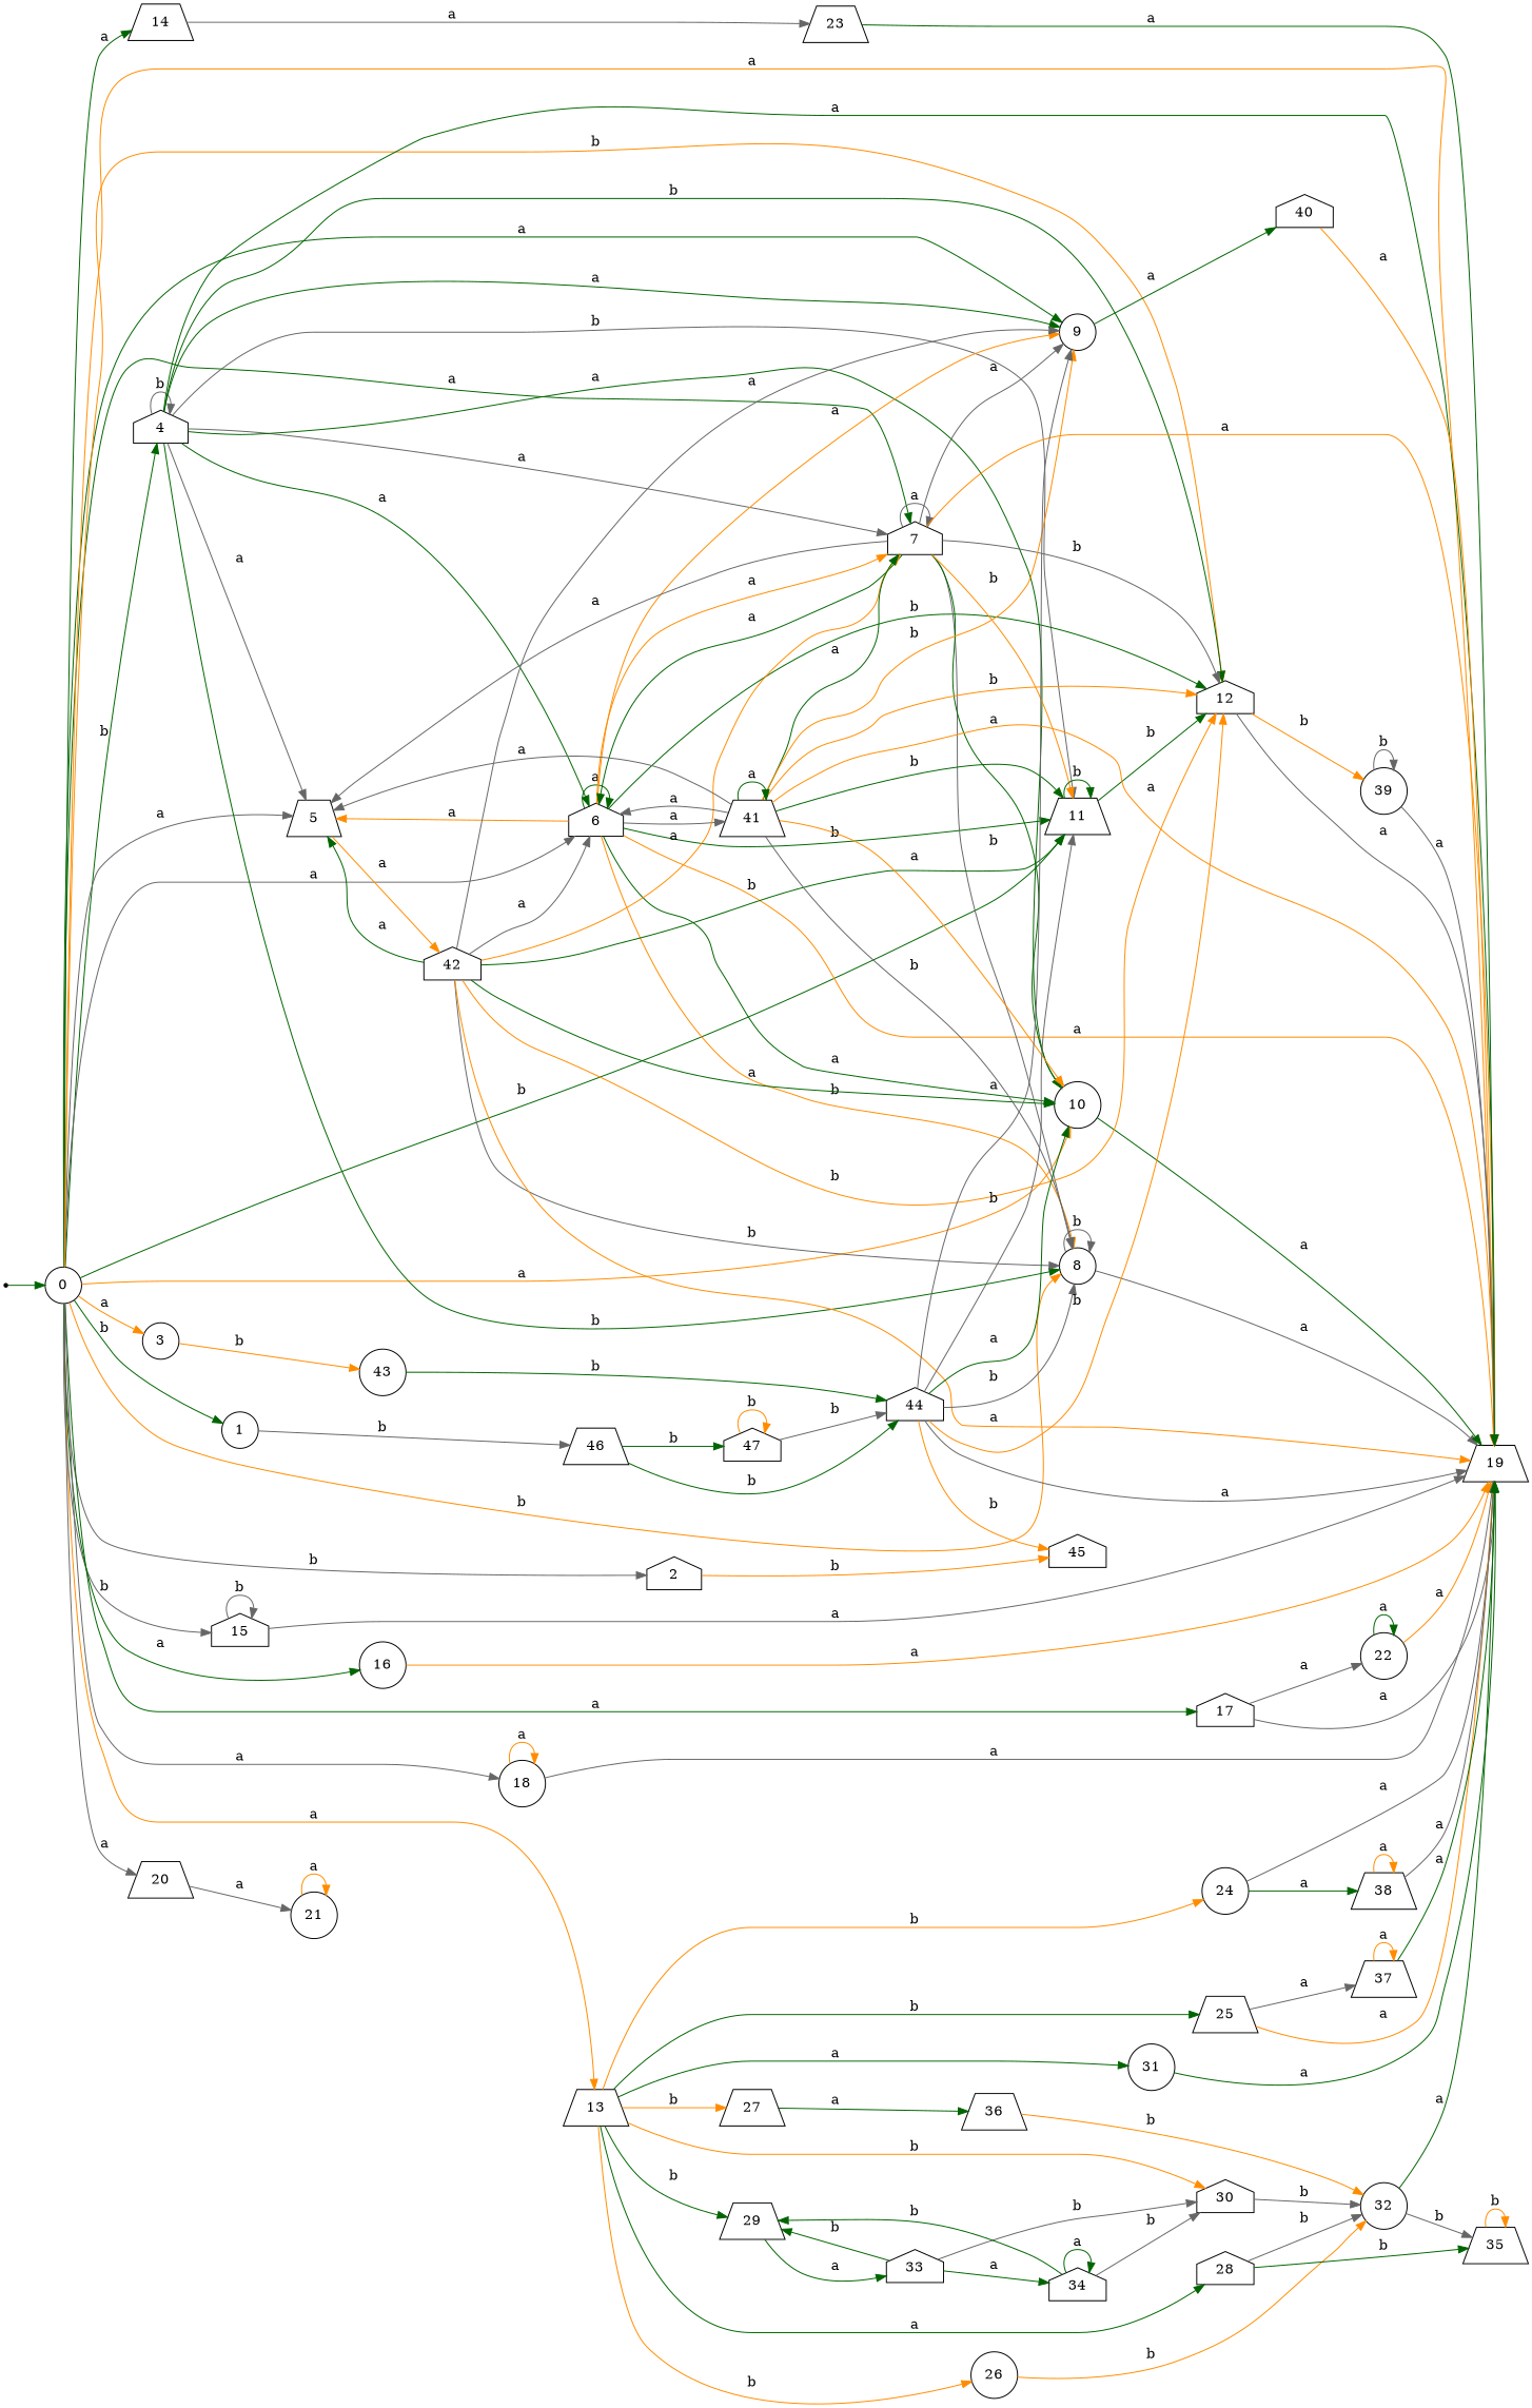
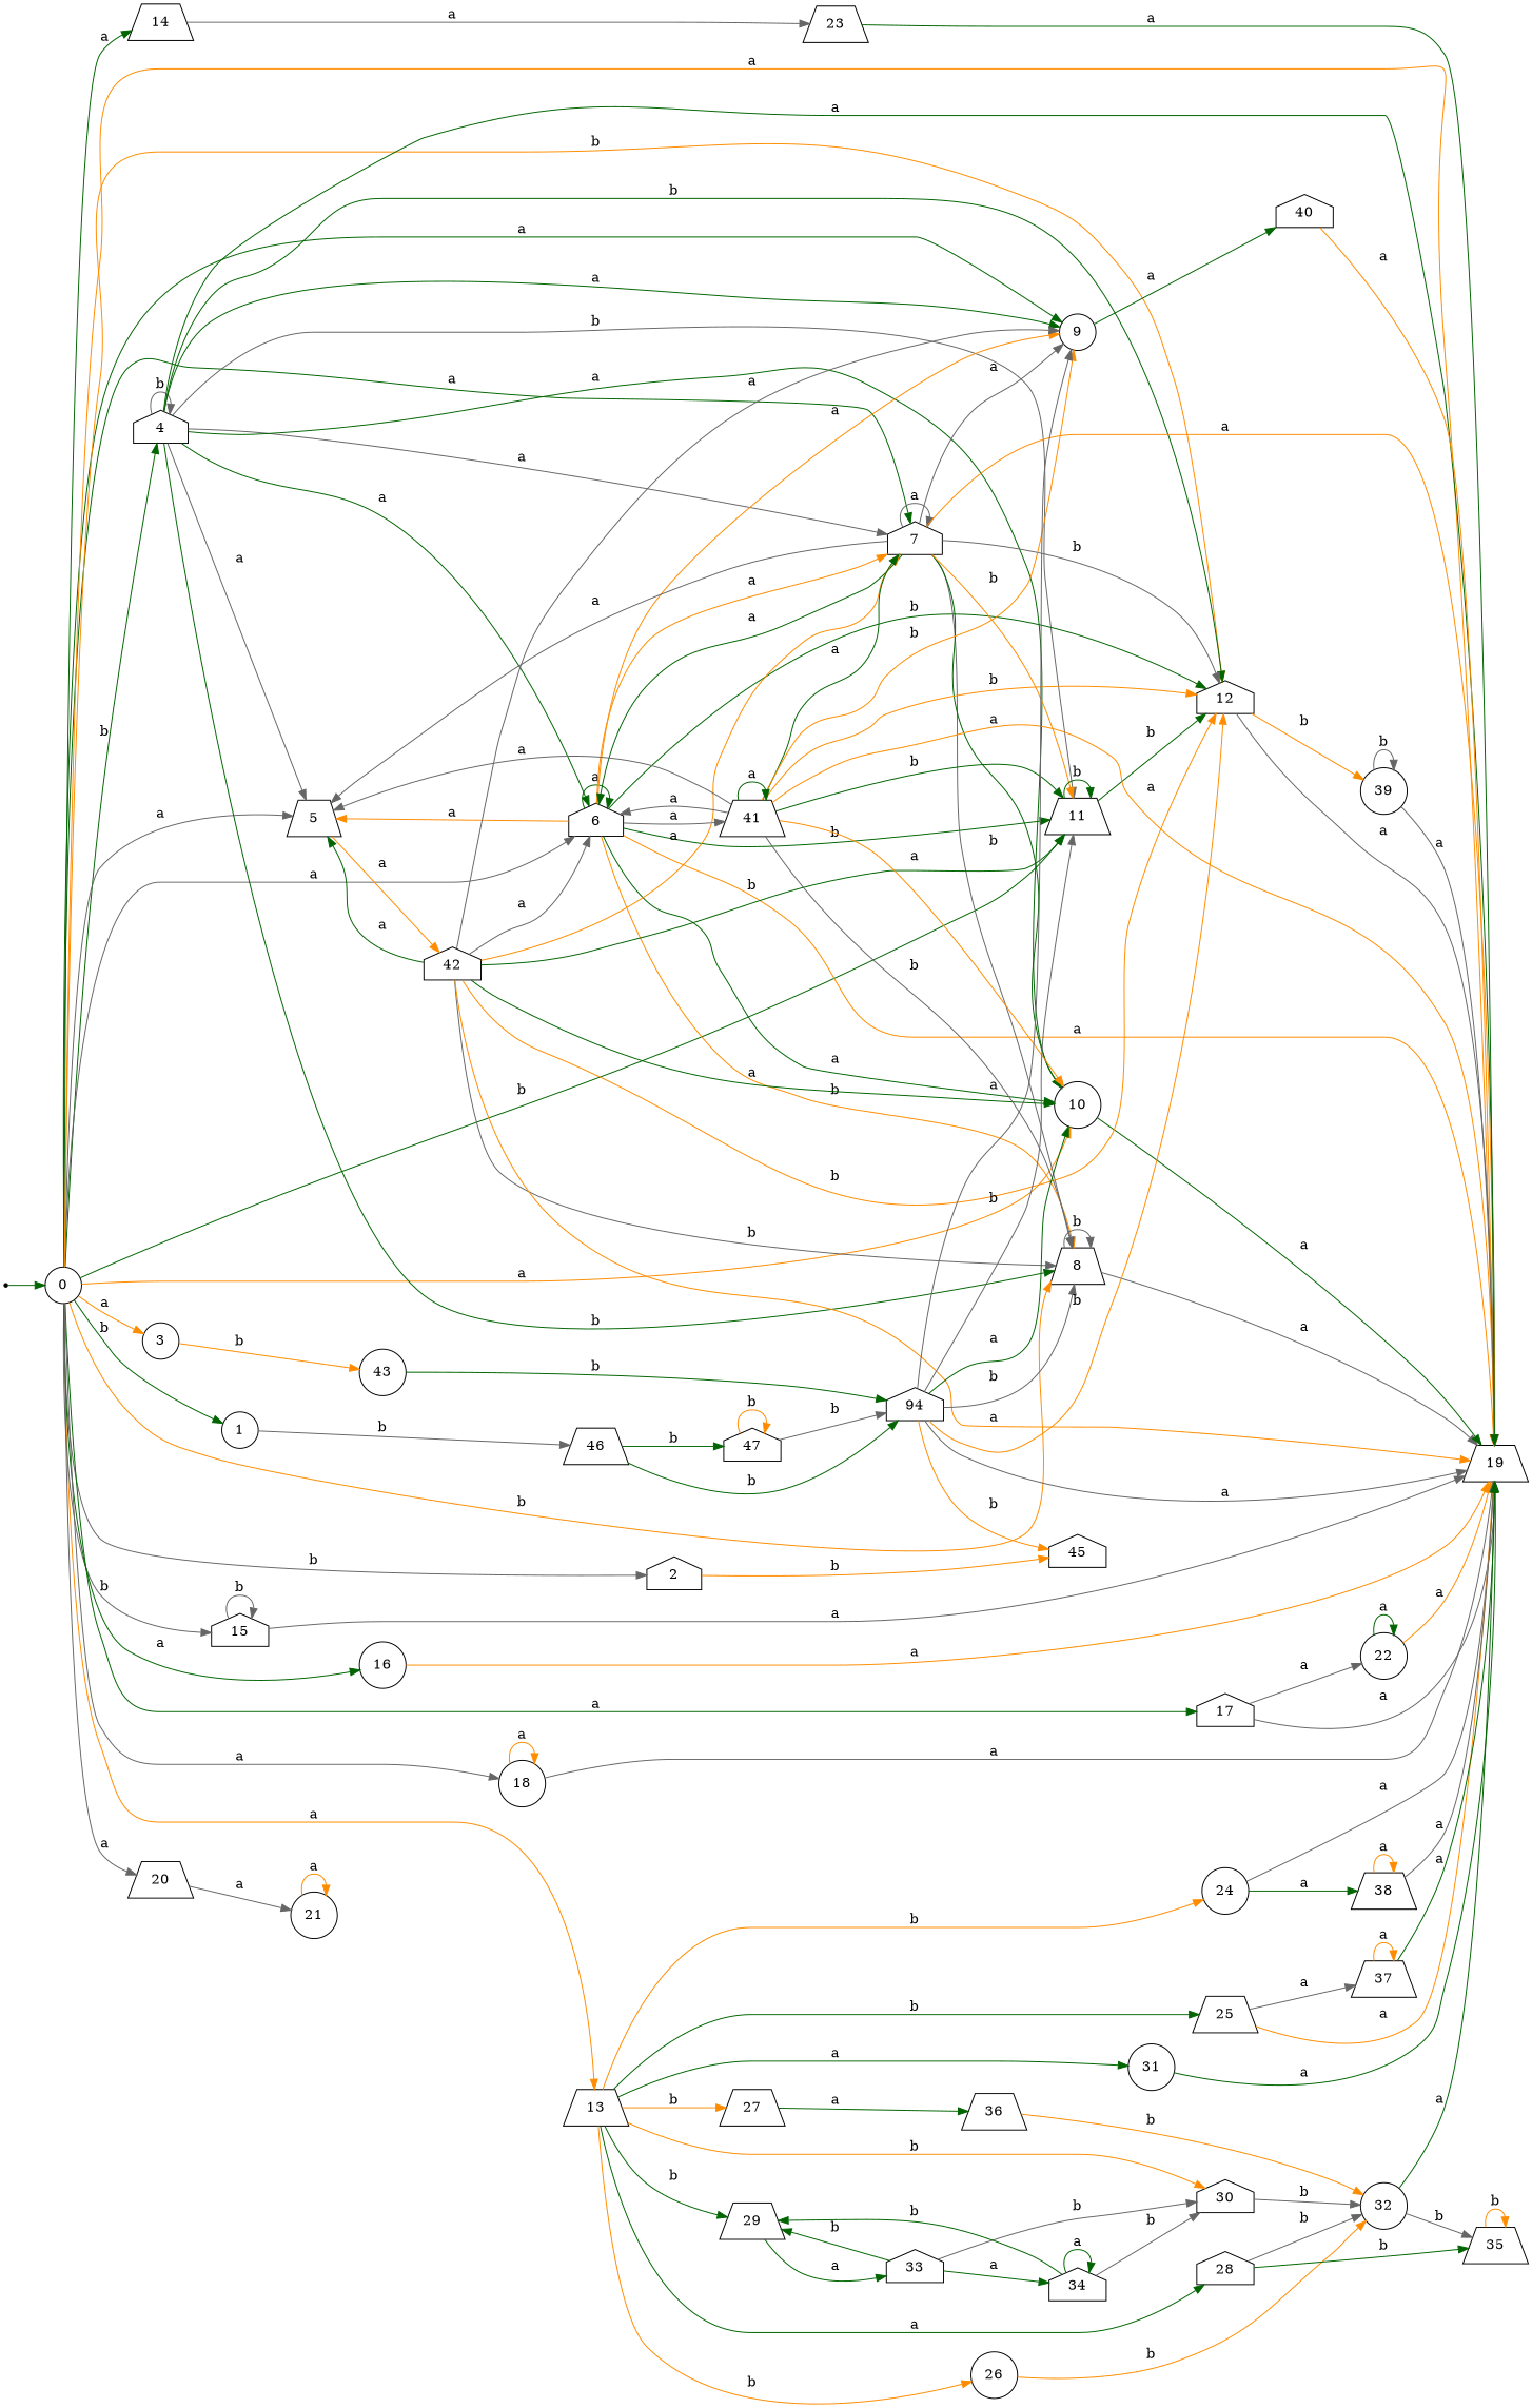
  digraph {
    rankdir=LR
    node [shape=trapezium]
    edge [color=darkgreen]
    dummy0 [shape=point]
    0 [shape=circle]
    1 [shape=circle]
    2 [shape=house]
    3 [shape=circle]
    4 [shape=house]
    5
    6 [shape=house]
    7 [shape=house]
-   8 [shape=circle]
+   8
    9 [shape=circle]
    10 [shape=circle]
    11
    12 [shape=house]
    13
    14
    15 [shape=house]
    16 [shape=circle]
    17 [shape=house]
    18 [shape=circle]
    19
    20
    46
    45 [shape=house]
    43 [shape=circle]
    42 [shape=house]
    41
    40 [shape=house]
    39 [shape=circle]
    24 [shape=circle]
    25
    26 [shape=circle]
    27
    28 [shape=house]
    29
    30 [shape=house]
    31 [shape=circle]
    23
    22 [shape=circle]
    21 [shape=circle]
-   44 [shape=house]
+   44 [shape=house label=94]
    47 [shape=house]
    38
    37
    32 [shape=circle]
    36
    35
    33 [shape=house]
    34 [shape=house]
    dummy0 -> 0
    0 -> 1 [label=b]
    0 -> 2 [color=gray40 label=b]
    0 -> 3 [color=darkorange label=a]
    0 -> 4 [label=b]
    0 -> 5 [color=gray40 label=a]
    0 -> 6 [color=gray40 label=a]
    0 -> 7 [label=a]
    0 -> 8 [color=darkorange label=b]
    0 -> 9 [label=a]
    0 -> 10 [color=darkorange label=a]
    0 -> 11 [label=b]
    0 -> 12 [color=darkorange label=b]
    0 -> 13 [color=darkorange label=a]
    0 -> 14 [label=a]
    0 -> 15 [color=gray40 label=b]
    0 -> 16 [label=a]
    0 -> 17 [label=a]
    0 -> 18 [color=gray40 label=a]
    0 -> 19 [color=darkorange label=a]
    0 -> 20 [color=gray40 label=a]
    1 -> 46 [color=gray40 label=b]
    2 -> 45 [color=darkorange label=b]
    3 -> 43 [color=darkorange label=b]
    4 -> 4 [color=gray40 label=b]
    4 -> 5 [color=gray40 label=a]
    4 -> 6 [label=a]
    4 -> 7 [color=gray40 label=a]
    4 -> 8 [label=b]
    4 -> 9 [label=a]
    4 -> 10 [label=a]
    4 -> 11 [color=gray40 label=b]
    4 -> 12 [label=b]
    4 -> 19 [label=a]
    5 -> 42 [color=darkorange label=a]
    6 -> 5 [color=darkorange label=a]
    6 -> 6 [label=a]
    6 -> 7 [color=darkorange label=a]
    6 -> 8 [color=darkorange label=b]
    6 -> 9 [color=darkorange label=a]
    6 -> 10 [label=a]
    6 -> 11 [label=b]
    6 -> 12 [label=b]
    6 -> 19 [color=darkorange label=a]
    6 -> 41 [color=gray40 label=a]
    7 -> 5 [color=gray40 label=a]
    7 -> 6 [label=a]
    7 -> 7 [color=gray40 label=a]
    7 -> 8 [color=gray40 label=b]
    7 -> 9 [color=gray40 label=a]
    7 -> 10 [label=a]
    7 -> 11 [color=darkorange label=b]
    7 -> 12 [color=gray40 label=b]
    7 -> 19 [color=darkorange label=a]
    8 -> 8 [color=gray40 label=b]
    8 -> 19 [color=gray40 label=a]
    9 -> 40 [label=a]
    10 -> 19 [label=a]
    11 -> 11 [label=b]
    11 -> 12 [label=b]
    12 -> 19 [color=gray40 label=a]
    12 -> 39 [color=darkorange label=b]
    13 -> 24 [color=darkorange label=b]
    13 -> 25 [label=b]
    13 -> 26 [color=darkorange label=b]
    13 -> 27 [color=darkorange label=b]
    13 -> 28 [label=a]
    13 -> 29 [label=b]
    13 -> 30 [color=darkorange label=b]
    13 -> 31 [label=a]
    14 -> 23 [color=gray40 label=a]
    15 -> 15 [color=gray40 label=b]
    15 -> 19 [color=gray40 label=a]
    16 -> 19 [color=darkorange label=a]
    17 -> 19 [color=gray40 label=a]
    17 -> 22 [color=gray40 label=a]
    18 -> 18 [color=darkorange label=a]
    18 -> 19 [color=gray40 label=a]
    20 -> 21 [color=gray40 label=a]
    46 -> 44 [label=b]
    46 -> 47 [label=b]
    43 -> 44 [label=b]
    42 -> 5 [label=a]
    42 -> 6 [color=gray40 label=a]
    42 -> 7 [color=darkorange label=a]
    42 -> 8 [color=gray40 label=b]
    42 -> 9 [color=gray40 label=a]
    42 -> 10 [label=a]
    42 -> 11 [label=b]
    42 -> 12 [color=darkorange label=b]
    42 -> 19 [color=darkorange label=a]
    41 -> 5 [color=gray40 label=a]
    41 -> 6 [color=gray40 label=a]
    41 -> 7 [label=a]
    41 -> 8 [color=gray40 label=b]
    41 -> 9 [color=darkorange label=b]
    41 -> 10 [color=darkorange label=a]
    41 -> 11 [label=b]
    41 -> 12 [color=darkorange label=b]
    41 -> 19 [color=darkorange label=a]
    41 -> 41 [label=a]
    40 -> 19 [color=darkorange label=a]
    39 -> 19 [color=gray40 label=a]
    39 -> 39 [color=gray40 label=b]
    24 -> 19 [color=gray40 label=a]
    24 -> 38 [label=a]
    25 -> 19 [color=darkorange label=a]
    25 -> 37 [color=gray40 label=a]
    26 -> 32 [color=darkorange label=b]
    27 -> 36 [label=a]
    28 -> 32 [color=gray40 label=b]
    28 -> 35 [label=b]
    29 -> 33 [label=a]
    30 -> 32 [color=gray40 label=b]
    31 -> 19 [label=a]
    23 -> 19 [label=a]
    22 -> 19 [color=darkorange label=a]
    22 -> 22 [label=a]
    21 -> 21 [color=darkorange label=a]
    44 -> 8 [color=gray40 label=b]
    44 -> 9 [color=gray40 label=a]
    44 -> 10 [label=a]
    44 -> 11 [color=gray40 label=b]
    44 -> 12 [color=darkorange label=b]
    44 -> 19 [color=gray40 label=a]
    44 -> 45 [color=darkorange label=b]
    47 -> 44 [color=gray40 label=b]
    47 -> 47 [color=darkorange label=b]
    38 -> 19 [color=gray40 label=a]
    38 -> 38 [color=darkorange label=a]
    37 -> 19 [label=a]
    37 -> 37 [color=darkorange label=a]
    32 -> 19 [label=a]
    32 -> 35 [color=gray40 label=b]
    36 -> 32 [color=darkorange label=b]
    35 -> 35 [color=darkorange label=b]
    33 -> 29 [label=b]
    33 -> 30 [color=gray40 label=b]
    33 -> 34 [label=a]
    34 -> 29 [label=b]
    34 -> 30 [color=gray40 label=b]
    34 -> 34 [label=a]
  }
